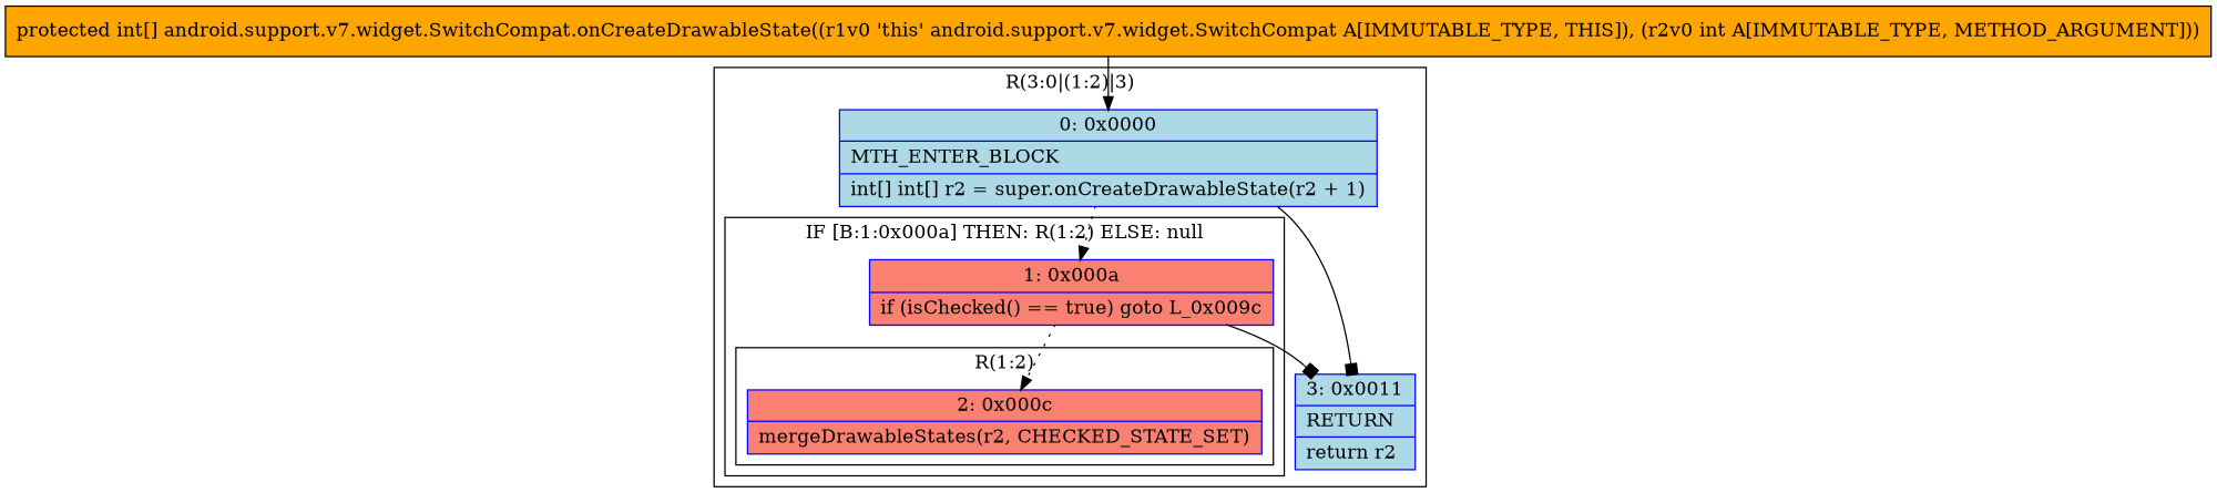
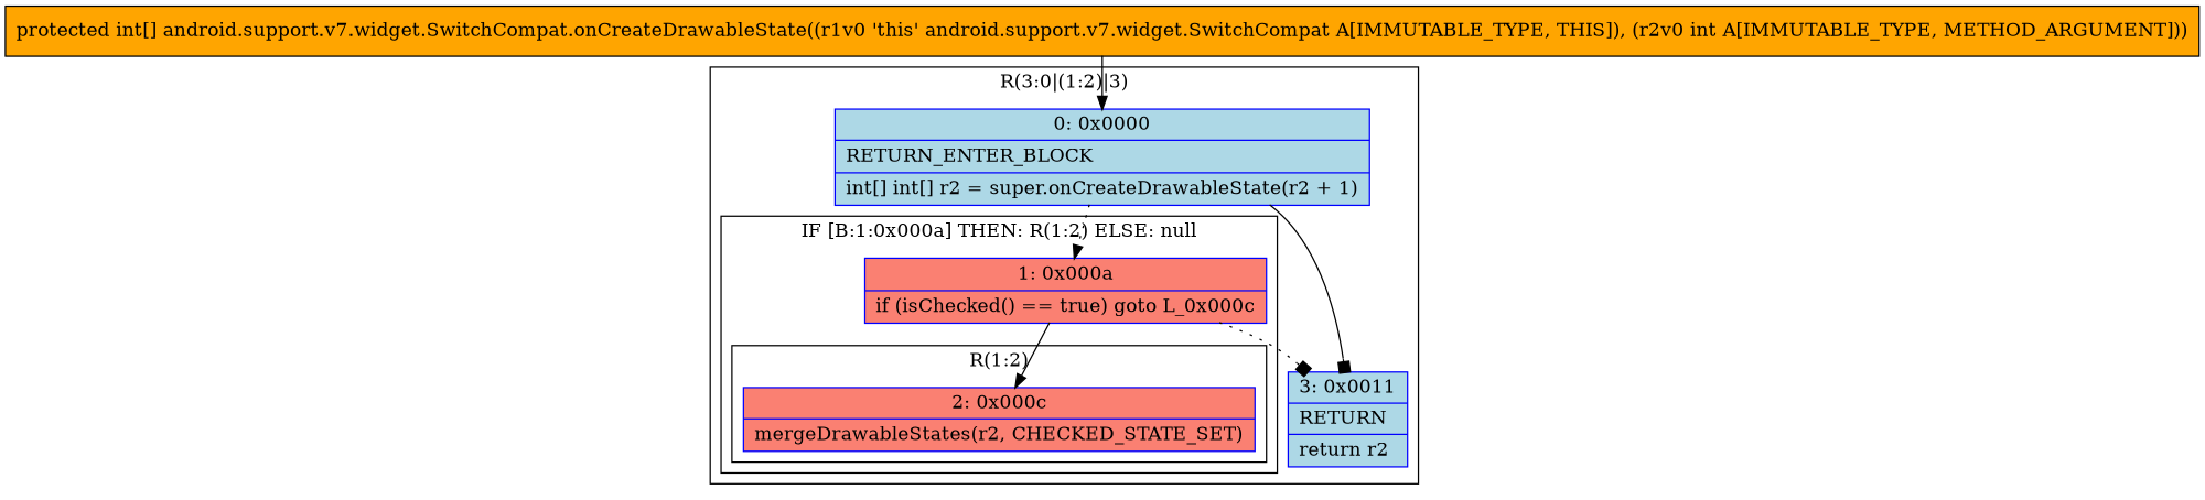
  digraph {
    node [color=blue fillcolor=salmon shape=record style=filled]
    edge [arrowhead=normal style=dotted]
    n1 [label="{2\:\ 0x000c|mergeDrawableStates(r2, CHECKED_STATE_SET)\l}"]
-   n2 [label="{1\:\ 0x000a|if (isChecked() == true) goto L_0x009c\l}"]
-   n3 [fillcolor=lightblue label="{0\:\ 0x0000|MTH_ENTER_BLOCK\l|int[] int[] r2 = super.onCreateDrawableState(r2 + 1)\l}"]
+   n2 [label="{1\:\ 0x000a|if (isChecked() == true) goto L_0x000c\l}"]
+   n3 [fillcolor=lightblue label="{0\:\ 0x0000|RETURN_ENTER_BLOCK\l|int[] int[] r2 = super.onCreateDrawableState(r2 + 1)\l}"]
    n4 [fillcolor=lightblue label="{3\:\ 0x0011|RETURN\l|return r2\l}"]
    n5 [fillcolor=orange label="{protected int[] android.support.v7.widget.SwitchCompat.onCreateDrawableState((r1v0 'this' android.support.v7.widget.SwitchCompat A[IMMUTABLE_TYPE, THIS]), (r2v0 int A[IMMUTABLE_TYPE, METHOD_ARGUMENT])) }" color=""]
    subgraph cluster_1 {
      label="R(3:0|(1:2)|3)"
      n3
      n4
      subgraph cluster_2 {
        label="IF [B:1:0x000a] THEN: R(1:2) ELSE: null"
        n2
        subgraph cluster_3 {
          label="R(1:2)"
          n1
        }
      }
    }
-   n2 -> n1
-   n2 -> n4 [arrowhead=box style=solid]
+   n2 -> n1 [style=solid]
+   n2 -> n4 [arrowhead=box]
    n3 -> n2
    n3 -> n4 [arrowhead=box style=solid]
    n5 -> n3 [style=solid]
  }
